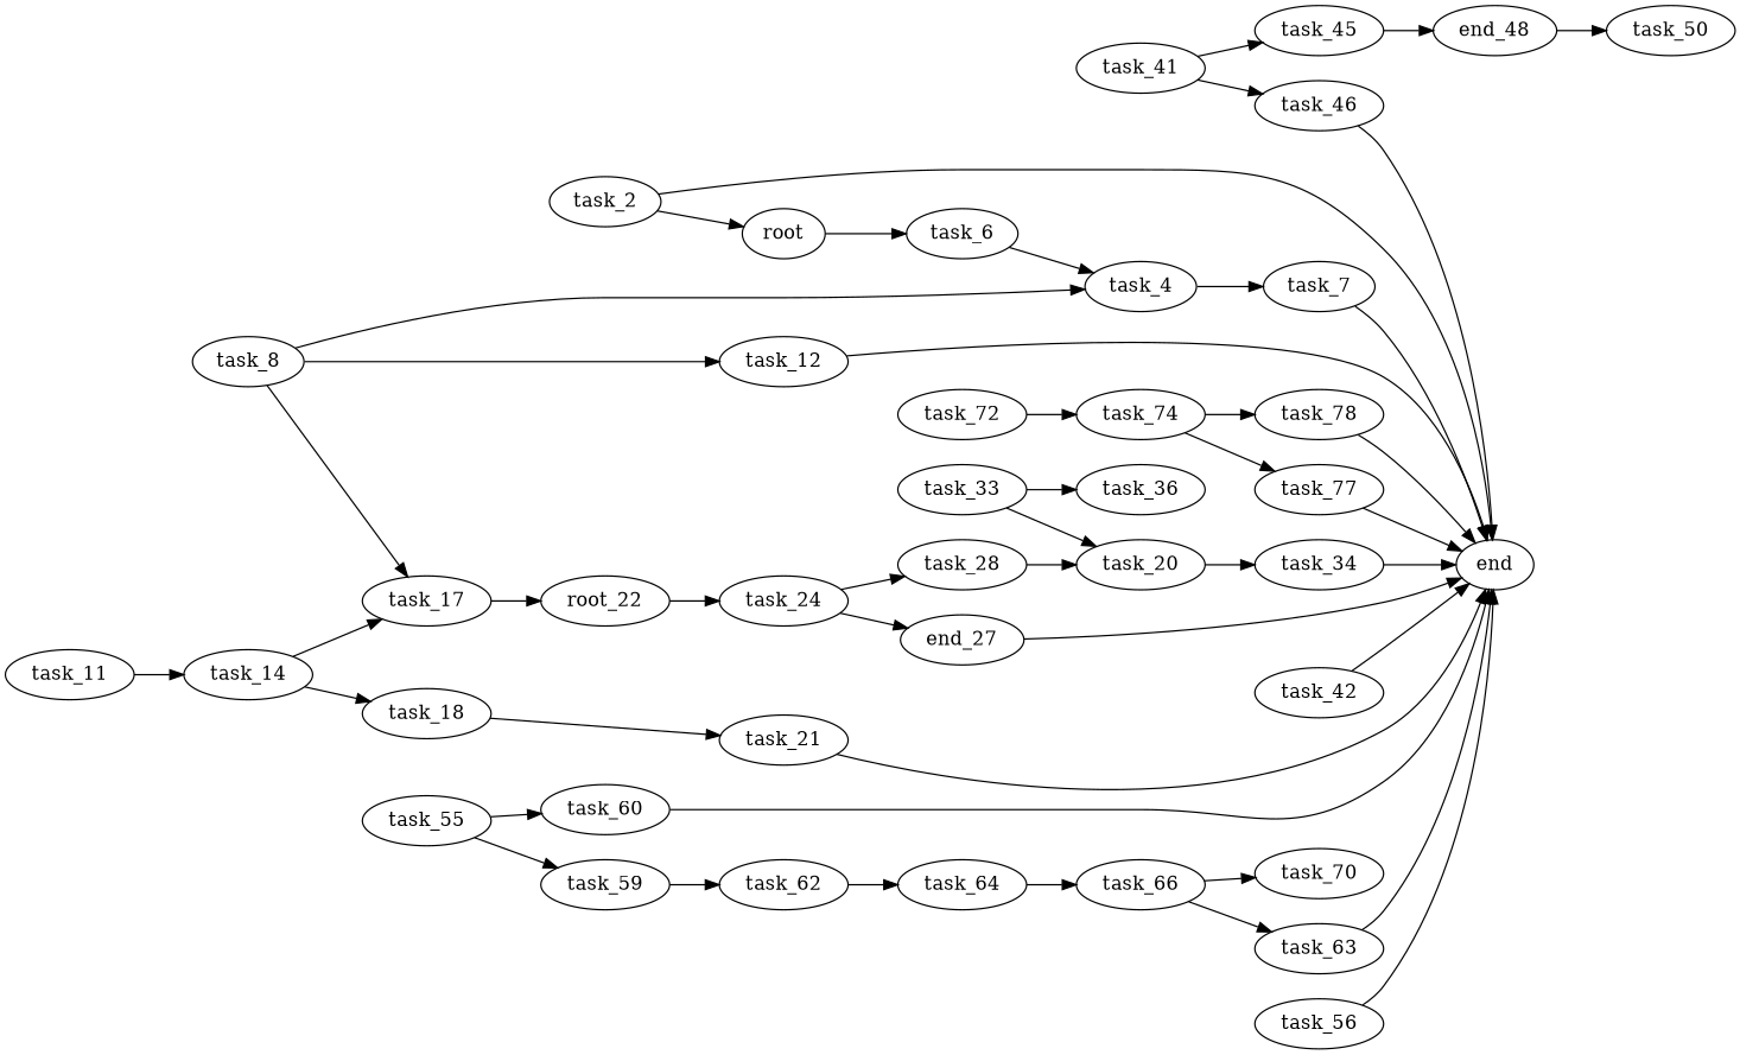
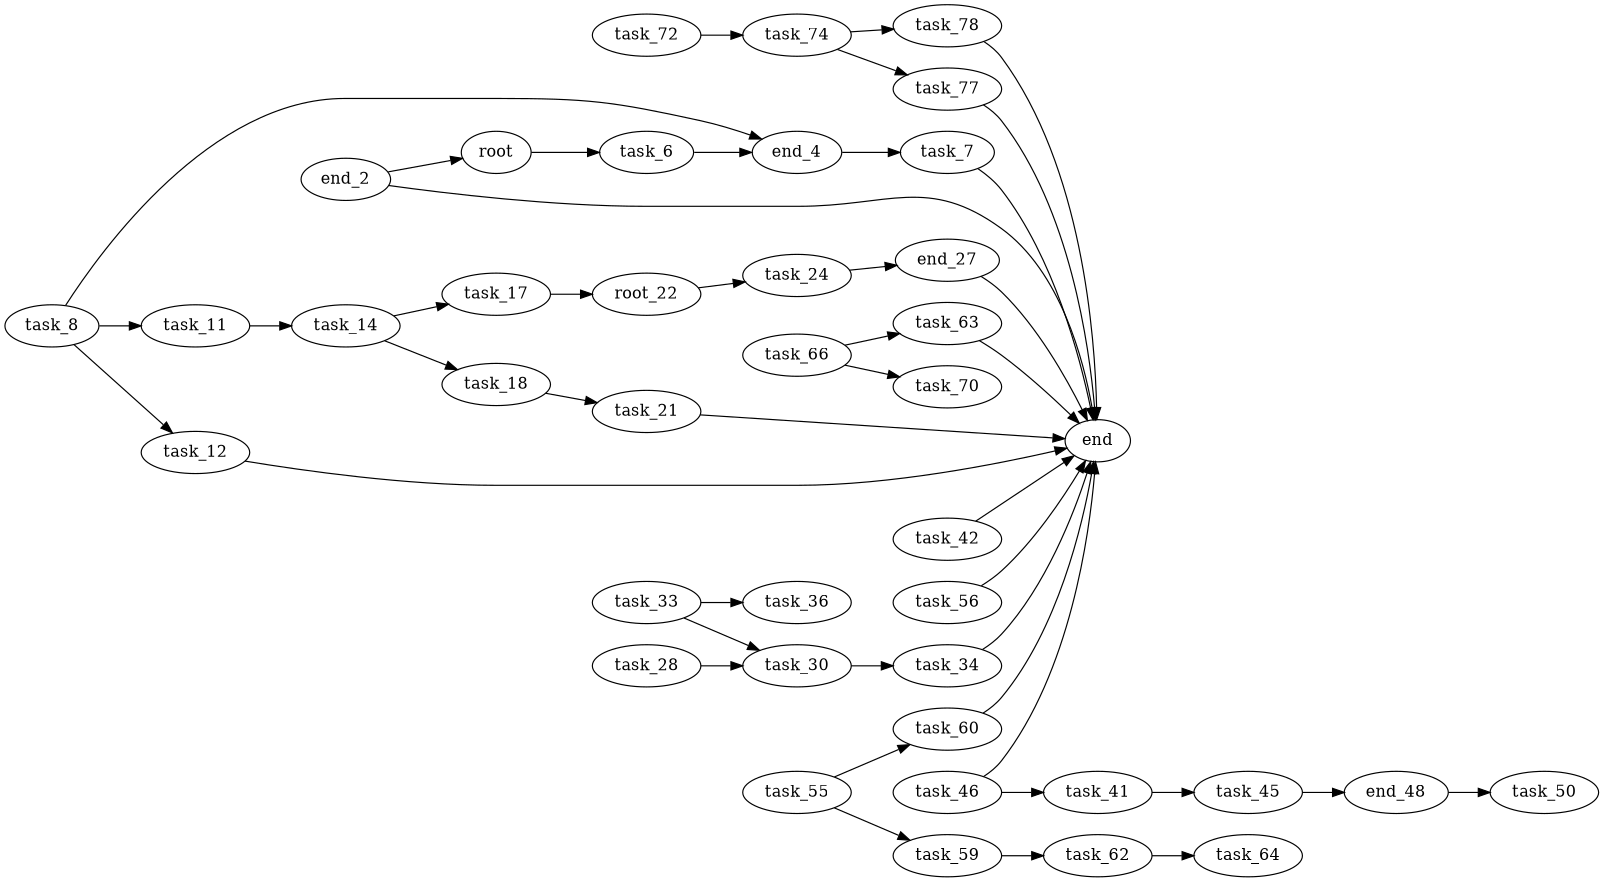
  digraph {
    rankdir=LR
    n1 [label=task_6]
    root
-   task_4
-   task_2
+   task_4 [label=end_4]
+   task_2 [label=end_2]
    end
    task_7
    task_8
    task_11
    task_12
    task_14
    task_17
    task_18
    n13 [label=root_22]
    task_21
    task_24
    n16 [label=end_27]
    task_28
-   task_30 [label=task_20]
+   task_30
    task_34
    task_33
    task_36
    task_41
    task_45
    task_46
    task_42
    n26 [label=end_48]
    task_50
    task_55
    task_59
    task_60
    task_56
    task_62
    task_64
    task_66
    n35 [label=task_63]
    task_70
    task_72
    task_74
    task_77
    task_78
    n1 -> task_4
    root -> n1
    task_4 -> task_7
    task_2 -> root
    task_2 -> end
    task_7 -> end
    task_8 -> task_4
-   task_8 -> task_17
+   task_8 -> task_11
    task_8 -> task_12
    task_11 -> task_14
    task_12 -> end
    task_14 -> task_17
    task_14 -> task_18
    task_17 -> n13
    task_18 -> task_21
    n13 -> task_24
    task_21 -> end
    task_24 -> n16
-   task_24 -> task_28
    n16 -> end
    task_28 -> task_30
    task_30 -> task_34
    task_34 -> end
    task_33 -> task_30
    task_33 -> task_36
    task_41 -> task_45
-   task_41 -> task_46
+   task_46 -> task_41
    task_45 -> n26
    task_46 -> end
    task_42 -> end
    n26 -> task_50
    task_55 -> task_59
    task_55 -> task_60
    task_59 -> task_62
    task_60 -> end
    task_56 -> end
    task_62 -> task_64
-   task_64 -> task_66
    task_66 -> n35
    task_66 -> task_70
    n35 -> end
    task_72 -> task_74
    task_74 -> task_77
    task_74 -> task_78
    task_77 -> end
    task_78 -> end
  }
